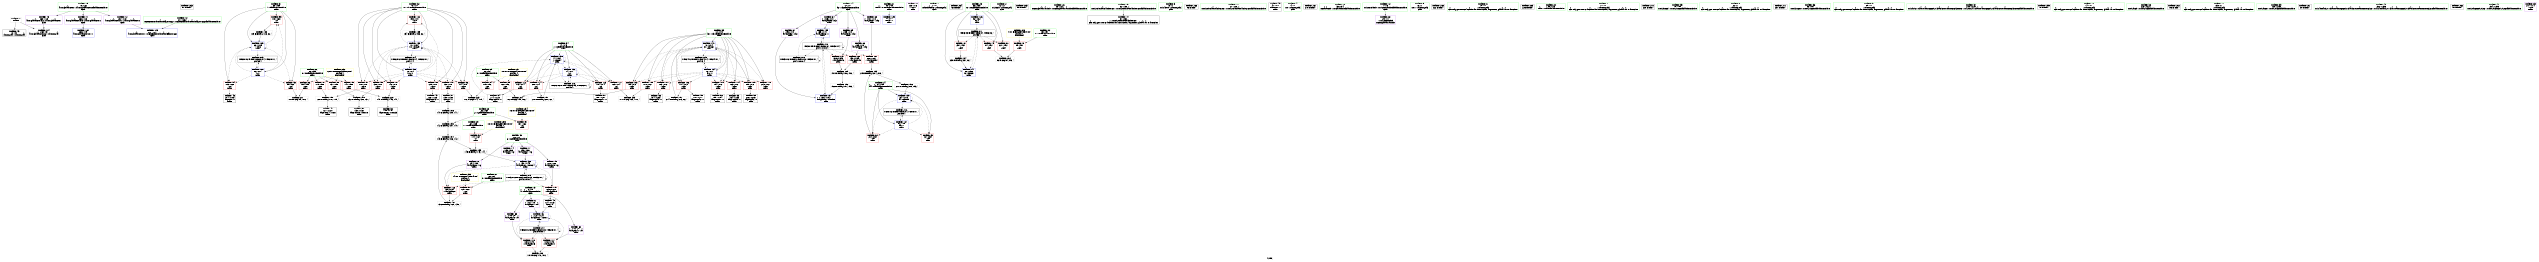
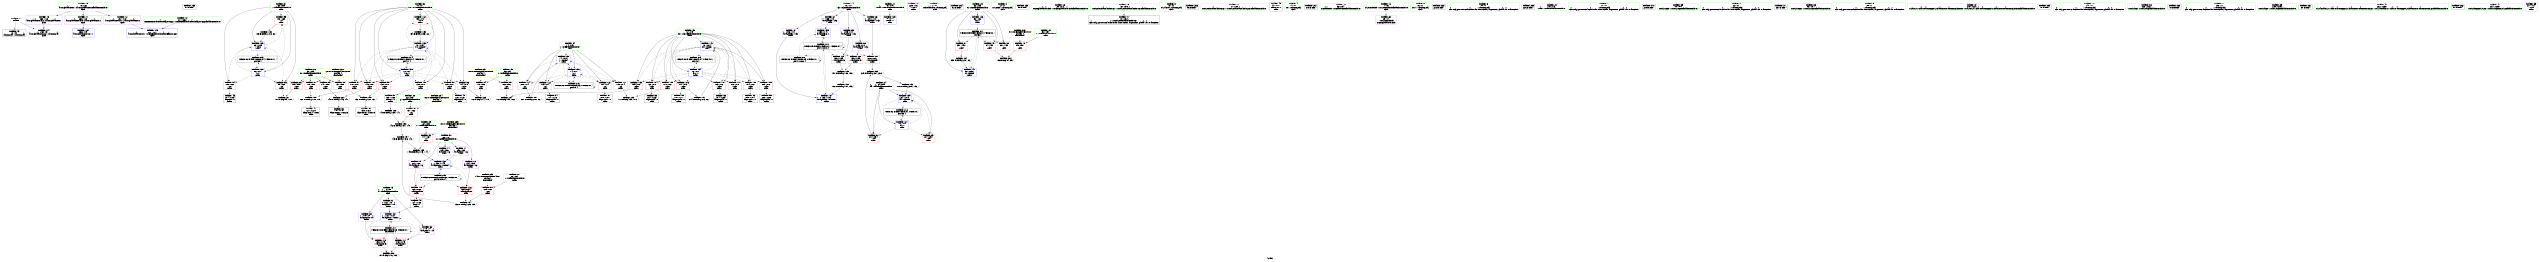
  digraph {
    label=SVFG
    node [color=red shape=record]
    edge [style=solid]
    n1 [color=grey label="{NodeID: 0\nNullPtr}"]
    n2 [color=black label="{NodeID: 43\n2\<--3\ndummyVal\<--dummyVal\n}"]
    n3 [color=blue label="{NodeID: 124\n268\<--3\nllvm.global_ctors_2\<--dummyVal\nGlob }" style=dotted]
    n4 [color=black label="{NodeID: 263\n91 = PHI()\n}"]
    n5 [label="{NodeID: 97\n118\<--70\n\<--i10\nmain\n}"]
    n6 [color=grey label="{NodeID: 190\n120 = Binary(118, 119, )\n}"]
    n7 [color=black label="{NodeID: 47\n121\<--120\nidxprom14\<--rem\nmain\n}"]
    n8 [color=green label="{NodeID: 14\n10\<--11\ndp\<--dp_field_insensitive\nGlob }"]
    n9 [color=purple label="{NodeID: 64\n165\<--10\narrayidx36\<--dp\nmain\n}"]
    n10 [color=purple label="{NodeID: 65\n185\<--10\narrayidx46\<--dp\nmain\n}"]
    n11 [color=purple label="{NodeID: 66\n189\<--10\narrayidx48\<--dp\nmain\n}"]
    n12 [color=purple label="{NodeID: 67\n196\<--10\narrayidx52\<--dp\nmain\n}"]
    n13 [color=purple label="{NodeID: 68\n207\<--10\narrayidx57\<--dp\nmain\n}"]
    n14 [color=blue label="{NodeID: 135\n165\<--141\narrayidx36\<--\nmain\n}"]
    n15 [label="{NodeID: 119\n186\<--185\n\<--arrayidx46\nmain\n}"]
    n16 [label="{NodeID: 120\n190\<--189\n\<--arrayidx48\nmain\n}"]
    n17 [color=blue label="{NodeID: 137\n196\<--192\narrayidx52\<--rem50\nmain\n}"]
    n18 [label="{NodeID: 121\n208\<--207\n\<--arrayidx57\nmain\n}"]
    n19 [color=black label="{NodeID: 210\nMR_30V_5 = PHI(MR_30V_7, MR_30V_4, )\npts\{110000 \}\n}"]
    n20 [color=grey label="{NodeID: 189\n191 = Binary(186, 190, )\n}"]
    n21 [color=grey label="{NodeID: 195\n209 = Binary(204, 208, )\n}"]
    n22 [color=grey label="{NodeID: 194\n143 = Binary(136, 142, )\n}"]
    n23 [color=grey label="{NodeID: 199\n145 = Binary(143, 144, )\n}"]
    n24 [color=blue label="{NodeID: 132\n150\<--145\narrayidx27\<--rem24\nmain\n}"]
    n25 [label="{NodeID: 115\n123\<--122\n\<--arrayidx15\nmain\n}"]
    n26 [label="{NodeID: 116\n135\<--134\n\<--arrayidx20\nmain\n}"]
    n27 [color=black label="{NodeID: 219\nMR_32V_2 = PHI(MR_32V_3, MR_32V_1, )\npts\{670000 \}\n}"]
    n28 [label="{NodeID: 111\n169\<--74\n\<--j\nmain\n}"]
    n29 [color=grey label="{NodeID: 205\n171 = cmp(169, 170, )\n}"]
    n30 [color=green label="{NodeID: 28\n62\<--63\ny\<--y_field_insensitive\nmain\n}"]
    n31 [label="{NodeID: 91\n137\<--62\n\<--y\nmain\n}"]
    n32 [color=grey label="{NodeID: 193\n142 = Binary(137, 140, )\n}"]
    n33 [color=blue label="{NodeID: 125\n48\<--77\nretval\<--\nmain\n}"]
    n34 [color=green label="{NodeID: 42\n20\<--262\n_GLOBAL__sub_I_anrieff_2_0.cpp\<--_GLOBAL__sub_I_anrieff_2_0.cpp_field_insensitive\n}"]
    n35 [color=blue label="{NodeID: 123\n267\<--20\nllvm.global_ctors_1\<--_GLOBAL__sub_I_anrieff_2_0.cpp\nGlob }"]
    n36 [color=blue label="{NodeID: 139\n54\<--210\nall\<--rem59\nmain\n}"]
    n37 [label="{NodeID: 82\n204\<--54\n\<--all\nmain\n}"]
    n38 [label="{NodeID: 83\n227\<--54\n\<--all\nmain\n}"]
    n39 [color=black label="{NodeID: 212\nMR_8V_2 = PHI(MR_8V_4, MR_8V_1, )\npts\{55 \}\n}"]
    n40 [color=blue label="{NodeID: 127\n54\<--89\nall\<--\nmain\n}"]
    n41 [color=grey label="{NodeID: 196\n210 = Binary(209, 193, )\n}"]
    n42 [color=black label="{NodeID: 56\n184\<--183\nidxprom45\<--\nmain\n}"]
    n43 [color=purple label="{NodeID: 70\n225\<--16\n\<--.str.1\nmain\n}"]
    n44 [label="{NodeID: 84\n115\<--56\n\<--n\nmain\n}"]
    n45 [color=grey label="{NodeID: 203\n116 = cmp(114, 115, )\n}"]
    n46 [color=green label="{NodeID: 1\n7\<--1\n__dso_handle\<--dummyObj\nGlob }"]
    n47 [color=black label="{NodeID: 264\n92 = PHI()\n}"]
    n48 [label="{NodeID: 98\n125\<--70\n\<--i10\nmain\n}"]
    n49 [color=black label="{NodeID: 49\n126\<--125\nidxprom16\<--\nmain\n}"]
    n50 [color=green label="{NodeID: 15\n18\<--22\nllvm.global_ctors\<--llvm.global_ctors_field_insensitive\nGlob }"]
    n51 [color=purple label="{NodeID: 71\n266\<--18\nllvm.global_ctors_0\<--llvm.global_ctors\nGlob }"]
    n52 [color=purple label="{NodeID: 72\n267\<--18\nllvm.global_ctors_1\<--llvm.global_ctors\nGlob }"]
    n53 [color=purple label="{NodeID: 73\n268\<--18\nllvm.global_ctors_2\<--llvm.global_ctors\nGlob }"]
    n54 [color=blue label="{NodeID: 122\n266\<--19\nllvm.global_ctors_0\<--\nGlob }"]
    n55 [label="{NodeID: 112\n173\<--74\n\<--j\nmain\n}"]
    n56 [color=black label="{NodeID: 54\n174\<--173\nidxprom40\<--\nmain\n}"]
    n57 [color=green label="{NodeID: 29\n64\<--65\nz\<--z_field_insensitive\nmain\n}"]
    n58 [label="{NodeID: 92\n144\<--64\n\<--z\nmain\n}"]
    n59 [color=blue label="{NodeID: 126\n52\<--82\ntc\<--\nmain\n}"]
    n60 [color=black label="{NodeID: 211\nMR_6V_3 = PHI(MR_6V_4, MR_6V_2, )\npts\{53 \}\n}"]
    n61 [color=blue label="{NodeID: 141\n52\<--238\ntc\<--inc69\nmain\n}"]
    n62 [label="{NodeID: 79\n84\<--52\n\<--tc\nmain\n}"]
    n63 [label="{NodeID: 80\n221\<--52\n\<--tc\nmain\n}"]
    n64 [label="{NodeID: 81\n237\<--52\n\<--tc\nmain\n}"]
    n65 [color=grey label="{NodeID: 202\n86 = cmp(84, 85, )\n}"]
    n66 [color=grey label="{NodeID: 184\n238 = Binary(237, 82, )\n}"]
    n67 [color=blue label="{NodeID: 140\n72\<--214\ni31\<--inc61\nmain\n}"]
    n68 [label="{NodeID: 103\n159\<--72\n\<--i31\nmain\n}"]
    n69 [label="{NodeID: 104\n163\<--72\n\<--i31\nmain\n}"]
    n70 [label="{NodeID: 105\n170\<--72\n\<--i31\nmain\n}"]
    n71 [label="{NodeID: 106\n177\<--72\n\<--i31\nmain\n}"]
    n72 [label="{NodeID: 107\n183\<--72\n\<--i31\nmain\n}"]
    n73 [label="{NodeID: 108\n194\<--72\n\<--i31\nmain\n}"]
    n74 [label="{NodeID: 109\n205\<--72\n\<--i31\nmain\n}"]
    n75 [label="{NodeID: 110\n213\<--72\n\<--i31\nmain\n}"]
    n76 [color=black label="{NodeID: 215\nMR_24V_2 = PHI(MR_24V_4, MR_24V_1, )\npts\{73 \}\n}"]
    n77 [color=grey label="{NodeID: 204\n161 = cmp(159, 160, )\n}"]
    n78 [color=black label="{NodeID: 53\n164\<--163\nidxprom35\<--\nmain\n}"]
    n79 [color=black label="{NodeID: 55\n178\<--177\nidxprom42\<--\nmain\n}"]
    n80 [color=grey label="{NodeID: 197\n214 = Binary(213, 82, )\n}"]
    n81 [color=black label="{NodeID: 58\n195\<--194\nidxprom51\<--\nmain\n}"]
    n82 [color=black label="{NodeID: 59\n206\<--205\nidxprom56\<--\nmain\n}"]
    n83 [color=blue label="{NodeID: 134\n72\<--77\ni31\<--\nmain\n}"]
    n84 [color=black label="{NodeID: 57\n188\<--187\nidxprom47\<--\nmain\n}"]
    n85 [label="{NodeID: 85\n160\<--56\n\<--n\nmain\n}"]
    n86 [color=green label="{NodeID: 2\n12\<--1\n_ZSt3cin\<--dummyObj\nGlob }"]
    n87 [color=black label="{NodeID: 265\n95 = PHI()\n}"]
    n88 [label="{NodeID: 99\n130\<--70\n\<--i10\nmain\n}"]
    n89 [color=grey label="{NodeID: 198\n132 = Binary(130, 131, )\n}"]
    n90 [color=black label="{NodeID: 50\n133\<--132\nidxprom19\<--rem18\nmain\n}"]
    n91 [color=green label="{NodeID: 16\n23\<--24\n__cxx_global_var_init\<--__cxx_global_var_init_field_insensitive\n}"]
    n92 [label="{NodeID: 113\n187\<--74\n\<--j\nmain\n}"]
    n93 [color=green label="{NodeID: 30\n66\<--67\ng\<--g_field_insensitive\nmain\n}"]
    n94 [color=purple label="{NodeID: 74\n105\<--66\narrayidx\<--g\nmain\n}"]
    n95 [color=purple label="{NodeID: 75\n122\<--66\narrayidx15\<--g\nmain\n}"]
    n96 [color=purple label="{NodeID: 76\n134\<--66\narrayidx20\<--g\nmain\n}"]
    n97 [color=purple label="{NodeID: 77\n150\<--66\narrayidx27\<--g\nmain\n}"]
    n98 [color=black label="{NodeID: 48\n124\<--123\nconv\<--\nmain\n}"]
    n99 [color=grey label="{NodeID: 187\n136 = Binary(129, 135, )\n}"]
    n100 [color=black label="{NodeID: 218\nMR_30V_2 = PHI(MR_30V_3, MR_30V_1, )\npts\{110000 \}\n}"]
    n101 [color=grey label="{NodeID: 192\n192 = Binary(191, 193, )\n}"]
    n102 [color=black label="{NodeID: 44\n31\<--32\n\<--_ZNSt8ios_base4InitD1Ev\nCan only get source location for instruction, argument, global var or function.}"]
    n103 [label="{NodeID: 86\n100\<--58\n\<--m\nmain\n}"]
    n104 [color=grey label="{NodeID: 201\n101 = cmp(99, 100, )\n}"]
    n105 [color=green label="{NodeID: 3\n13\<--1\n_ZSt4cout\<--dummyObj\nGlob }"]
    n106 [color=black label="{NodeID: 266\n96 = PHI()\n}"]
    n107 [label="{NodeID: 100\n138\<--70\n\<--i10\nmain\n}"]
    n108 [color=black label="{NodeID: 51\n139\<--138\nconv21\<--\nmain\n}"]
    n109 [color=grey label="{NodeID: 186\n140 = Binary(139, 141, )\n}"]
    n110 [color=green label="{NodeID: 17\n27\<--28\n_ZNSt8ios_base4InitC1Ev\<--_ZNSt8ios_base4InitC1Ev_field_insensitive\n}"]
    n111 [label="{NodeID: 114\n200\<--74\n\<--j\nmain\n}"]
    n112 [color=grey label="{NodeID: 191\n201 = Binary(200, 82, )\n}"]
    n113 [color=blue label="{NodeID: 138\n74\<--201\nj\<--inc54\nmain\n}"]
    n114 [color=blue label="{NodeID: 136\n74\<--77\nj\<--\nmain\n}"]
    n115 [color=black label="{NodeID: 216\nMR_26V_2 = PHI(MR_26V_3, MR_26V_1, )\npts\{75 \}\n}"]
    n116 [color=green label="{NodeID: 31\n68\<--69\ni\<--i_field_insensitive\nmain\n}"]
    n117 [label="{NodeID: 93\n99\<--68\n\<--i\nmain\n}"]
    n118 [label="{NodeID: 94\n103\<--68\n\<--i\nmain\n}"]
    n119 [label="{NodeID: 95\n108\<--68\n\<--i\nmain\n}"]
    n120 [color=blue label="{NodeID: 128\n68\<--77\ni\<--\nmain\n}"]
    n121 [color=blue label="{NodeID: 129\n68\<--109\ni\<--inc\nmain\n}"]
    n122 [color=black label="{NodeID: 46\n104\<--103\nidxprom\<--\nmain\n}"]
    n123 [color=grey label="{NodeID: 188\n109 = Binary(108, 82, )\n}"]
    n124 [color=black label="{NodeID: 213\nMR_20V_2 = PHI(MR_20V_4, MR_20V_1, )\npts\{69 \}\n}"]
    n125 [color=black label="{NodeID: 45\n47\<--77\nmain_ret\<--\nmain\n}"]
    n126 [label="{NodeID: 87\n119\<--58\n\<--m\nmain\n}"]
    n127 [color=green label="{NodeID: 4\n14\<--1\n.str\<--dummyObj\nGlob }"]
    n128 [color=black label="{NodeID: 267\n218 = PHI()\n}"]
    n129 [label="{NodeID: 101\n146\<--70\n\<--i10\nmain\n}"]
    n130 [color=grey label="{NodeID: 200\n148 = Binary(146, 147, )\n}"]
    n131 [color=black label="{NodeID: 52\n149\<--148\nidxprom26\<--rem25\nmain\n}"]
    n132 [color=green label="{NodeID: 18\n33\<--34\n__cxa_atexit\<--__cxa_atexit_field_insensitive\n}"]
    n133 [color=blue label="{NodeID: 131\n127\<--124\narrayidx17\<--conv\nmain\n}"]
    n134 [label="{NodeID: 117\n176\<--175\n\<--arrayidx41\nmain\n}"]
    n135 [label="{NodeID: 118\n180\<--179\n\<--arrayidx43\nmain\n}"]
    n136 [color=black label="{NodeID: 217\nMR_28V_2 = PHI(MR_28V_3, MR_28V_1, )\npts\{90000 \}\n}"]
    n137 [color=green label="{NodeID: 32\n70\<--71\ni10\<--i10_field_insensitive\nmain\n}"]
    n138 [label="{NodeID: 96\n114\<--70\n\<--i10\nmain\n}"]
    n139 [label="{NodeID: 102\n153\<--70\n\<--i10\nmain\n}"]
    n140 [color=blue label="{NodeID: 130\n70\<--77\ni10\<--\nmain\n}"]
    n141 [color=blue label="{NodeID: 133\n70\<--154\ni10\<--inc29\nmain\n}"]
    n142 [color=grey label="{NodeID: 185\n154 = Binary(153, 82, )\n}"]
    n143 [color=black label="{NodeID: 214\nMR_22V_2 = PHI(MR_22V_4, MR_22V_1, )\npts\{71 \}\n}"]
    n144 [color=purple label="{NodeID: 60\n29\<--4\n\<--_ZStL8__ioinit\n__cxx_global_var_init\n}"]
    n145 [label="{NodeID: 88\n131\<--58\n\<--m\nmain\n}"]
    n146 [color=green label="{NodeID: 5\n16\<--1\n.str.1\<--dummyObj\nGlob }"]
    n147 [color=black label="{NodeID: 268\n222 = PHI()\n}"]
    n148 [color=green label="{NodeID: 19\n32\<--38\n_ZNSt8ios_base4InitD1Ev\<--_ZNSt8ios_base4InitD1Ev_field_insensitive\n}"]
    n149 [color=green label="{NodeID: 33\n72\<--73\ni31\<--i31_field_insensitive\nmain\n}"]
    n150 [color=purple label="{NodeID: 61\n127\<--8\narrayidx17\<--a\nmain\n}"]
    n151 [color=grey label="{NodeID: 206\n181 = cmp(176, 180, )\n}"]
    n152 [label="{NodeID: 89\n147\<--58\n\<--m\nmain\n}"]
    n153 [color=green label="{NodeID: 6\n19\<--1\n\<--dummyObj\nCan only get source location for instruction, argument, global var or function.}"]
    n154 [color=black label="{NodeID: 269\n226 = PHI()\n}"]
    n155 [color=green label="{NodeID: 20\n45\<--46\nmain\<--main_field_insensitive\n}"]
    n156 [color=green label="{NodeID: 34\n74\<--75\nj\<--j_field_insensitive\nmain\n}"]
    n157 [color=yellow label="{NodeID: 228\n4V_1 = ENCHI(MR_4V_0)\npts\{51 \}\nFun[main]}" style=double]
    n158 [label="{NodeID: 78\n85\<--50\n\<--T\nmain\n}"]
    n159 [color=purple label="{NodeID: 62\n175\<--8\narrayidx41\<--a\nmain\n}"]
    n160 [label="{NodeID: 90\n129\<--60\n\<--x\nmain\n}"]
    n161 [color=green label="{NodeID: 7\n77\<--1\n\<--dummyObj\nCan only get source location for instruction, argument, global var or function.}"]
    n162 [color=black label="{NodeID: 270\n228 = PHI()\n}"]
    n163 [color=green label="{NodeID: 21\n48\<--49\nretval\<--retval_field_insensitive\nmain\n}"]
    n164 [color=green label="{NodeID: 35\n79\<--80\n_ZNSirsERi\<--_ZNSirsERi_field_insensitive\n}"]
    n165 [color=purple label="{NodeID: 63\n179\<--8\narrayidx43\<--a\nmain\n}"]
    n166 [color=green label="{NodeID: 8\n82\<--1\n\<--dummyObj\nCan only get source location for instruction, argument, global var or function.}"]
    n167 [color=black label="{NodeID: 271\n231 = PHI()\n}"]
    n168 [color=green label="{NodeID: 22\n50\<--51\nT\<--T_field_insensitive\nmain\n}"]
    n169 [color=green label="{NodeID: 36\n93\<--94\n_ZNSirsERx\<--_ZNSirsERx_field_insensitive\n}"]
    n170 [color=green label="{NodeID: 9\n89\<--1\n\<--dummyObj\nCan only get source location for instruction, argument, global var or function.}"]
    n171 [color=green label="{NodeID: 23\n52\<--53\ntc\<--tc_field_insensitive\nmain\n}"]
    n172 [color=green label="{NodeID: 37\n219\<--220\n_ZStlsISt11char_traitsIcEERSt13basic_ostreamIcT_ES5_PKc\<--_ZStlsISt11char_traitsIcEERSt13basic_ostreamIcT_ES5_PKc_field_insensitive\n}"]
    n173 [color=yellow label="{NodeID: 231\n10V_1 = ENCHI(MR_10V_0)\npts\{57 \}\nFun[main]}" style=double]
    n174 [color=black label="{NodeID: 259\n78 = PHI()\n}"]
    n175 [color=green label="{NodeID: 10\n141\<--1\n\<--dummyObj\nCan only get source location for instruction, argument, global var or function.}"]
    n176 [color=green label="{NodeID: 24\n54\<--55\nall\<--all_field_insensitive\nmain\n}"]
    n177 [color=green label="{NodeID: 38\n223\<--224\n_ZNSolsEi\<--_ZNSolsEi_field_insensitive\n}"]
    n178 [color=yellow label="{NodeID: 232\n12V_1 = ENCHI(MR_12V_0)\npts\{59 \}\nFun[main]}" style=double]
    n179 [color=black label="{NodeID: 260\n106 = PHI()\n}"]
    n180 [color=green label="{NodeID: 11\n193\<--1\n\<--dummyObj\nCan only get source location for instruction, argument, global var or function.}"]
    n181 [color=green label="{NodeID: 25\n56\<--57\nn\<--n_field_insensitive\nmain\n}"]
    n182 [color=green label="{NodeID: 39\n229\<--230\n_ZNSolsEx\<--_ZNSolsEx_field_insensitive\n}"]
    n183 [color=yellow label="{NodeID: 233\n14V_1 = ENCHI(MR_14V_0)\npts\{61 \}\nFun[main]}" style=double]
    n184 [color=black label="{NodeID: 261\n30 = PHI()\n}"]
    n185 [color=green label="{NodeID: 12\n4\<--6\n_ZStL8__ioinit\<--_ZStL8__ioinit_field_insensitive\nGlob }"]
    n186 [color=green label="{NodeID: 26\n58\<--59\nm\<--m_field_insensitive\nmain\n}"]
    n187 [color=green label="{NodeID: 40\n232\<--233\n_ZSt4endlIcSt11char_traitsIcEERSt13basic_ostreamIT_T0_ES6_\<--_ZSt4endlIcSt11char_traitsIcEERSt13basic_ostreamIT_T0_ES6__field_insensitive\n}"]
    n188 [color=yellow label="{NodeID: 234\n16V_1 = ENCHI(MR_16V_0)\npts\{63 \}\nFun[main]}" style=double]
    n189 [color=black label="{NodeID: 262\n90 = PHI()\n}"]
    n190 [color=green label="{NodeID: 13\n8\<--9\na\<--a_field_insensitive\nGlob }"]
    n191 [color=green label="{NodeID: 27\n60\<--61\nx\<--x_field_insensitive\nmain\n}"]
    n192 [color=green label="{NodeID: 41\n234\<--235\n_ZNSolsEPFRSoS_E\<--_ZNSolsEPFRSoS_E_field_insensitive\n}"]
    n193 [color=yellow label="{NodeID: 235\n18V_1 = ENCHI(MR_18V_0)\npts\{65 \}\nFun[main]}" style=double]
    n194 [color=purple label="{NodeID: 69\n217\<--14\n\<--.str\nmain\n}"]
    n1 -> n2
    n1 -> n3
    n5 -> n6
    n6 -> n7
    n8 -> n9
    n8 -> n10
    n8 -> n11
    n8 -> n12
    n8 -> n13
    n9 -> n14
    n10 -> n15
    n11 -> n16
    n12 -> n17
    n13 -> n18
    n14 -> n19 [style=dashed]
    n15 -> n20
    n16 -> n20
    n17 -> n19 [style=dashed]
    n18 -> n21
    n19 -> n14 [style=dashed]
    n19 -> n15 [style=dashed]
    n19 -> n16 [style=dashed]
    n19 -> n17 [style=dashed]
    n19 -> n18 [style=dashed]
    n19 -> n19 [style=dashed]
    n19 -> n100 [style=dashed]
    n20 -> n101
    n21 -> n41
    n22 -> n23
    n23 -> n24
    n24 -> n24 [style=dashed]
    n24 -> n25 [style=dashed]
    n24 -> n26 [style=dashed]
    n24 -> n27 [style=dashed]
    n25 -> n98
    n26 -> n99
    n27 -> n24 [style=dashed]
    n27 -> n25 [style=dashed]
    n27 -> n26 [style=dashed]
    n27 -> n27 [style=dashed]
    n28 -> n29
    n30 -> n31
-   n30 -> n32
+   n31 -> n32
    n32 -> n22
    n34 -> n35
    n36 -> n36 [style=dashed]
    n36 -> n37 [style=dashed]
    n36 -> n38 [style=dashed]
    n36 -> n39 [style=dashed]
    n37 -> n21
    n39 -> n40 [style=dashed]
    n40 -> n36 [style=dashed]
    n40 -> n37 [style=dashed]
    n40 -> n38 [style=dashed]
    n40 -> n39 [style=dashed]
    n41 -> n36
    n44 -> n45
    n48 -> n49
    n50 -> n51
    n50 -> n52
    n50 -> n53
    n51 -> n54
    n52 -> n35
    n53 -> n3
    n55 -> n56
    n57 -> n58
    n58 -> n23
    n59 -> n60 [style=dashed]
    n60 -> n61 [style=dashed]
    n60 -> n62 [style=dashed]
    n60 -> n63 [style=dashed]
    n60 -> n64 [style=dashed]
    n61 -> n60 [style=dashed]
    n62 -> n65
    n64 -> n66
    n66 -> n61
    n67 -> n67 [style=dashed]
    n67 -> n68 [style=dashed]
    n67 -> n69 [style=dashed]
    n67 -> n70 [style=dashed]
    n67 -> n71 [style=dashed]
    n67 -> n72 [style=dashed]
    n67 -> n73 [style=dashed]
    n67 -> n74
    n67 -> n75 [style=dashed]
    n67 -> n76 [style=dashed]
    n68 -> n77
    n69 -> n78
    n70 -> n29
    n71 -> n79
    n71 -> n80
    n72 -> n42
    n73 -> n81
    n74 -> n82
    n76 -> n83 [style=dashed]
    n80 -> n67
    n83 -> n67 [style=dashed]
    n83 -> n68 [style=dashed]
    n83 -> n69 [style=dashed]
    n83 -> n70 [style=dashed]
    n83 -> n71 [style=dashed]
    n83 -> n72 [style=dashed]
    n83 -> n73 [style=dashed]
    n83 -> n74 [style=dashed]
    n83 -> n75 [style=dashed]
    n83 -> n76 [style=dashed]
    n85 -> n77
    n88 -> n89
    n89 -> n90
    n92 -> n84
    n93 -> n94
    n93 -> n95
    n93 -> n96
    n93 -> n97
    n95 -> n25
    n96 -> n26
    n97 -> n24
    n98 -> n133
    n99 -> n22
    n100 -> n14 [style=dashed]
    n100 -> n100 [style=dashed]
    n101 -> n17
    n103 -> n104
    n107 -> n108
    n108 -> n109
    n109 -> n32
    n111 -> n112
    n112 -> n113
    n113 -> n28 [style=dashed]
    n113 -> n55 [style=dashed]
    n113 -> n92 [style=dashed]
    n113 -> n111 [style=dashed]
    n113 -> n113 [style=dashed]
    n113 -> n114 [style=dashed]
    n113 -> n115 [style=dashed]
    n114 -> n28 [style=dashed]
    n114 -> n55 [style=dashed]
    n114 -> n92 [style=dashed]
    n114 -> n111 [style=dashed]
-   n56 -> n113 [style=dashed]
+   n114 -> n113 [style=dashed]
    n114 -> n114 [style=dashed]
    n114 -> n115 [style=dashed]
    n115 -> n114 [style=dashed]
    n115 -> n115 [style=dashed]
    n116 -> n117
    n116 -> n118
    n116 -> n119
    n116 -> n120
    n116 -> n121
    n117 -> n104
    n118 -> n122
    n119 -> n123
    n120 -> n117 [style=dashed]
    n120 -> n118 [style=dashed]
    n120 -> n119 [style=dashed]
    n120 -> n121 [style=dashed]
    n120 -> n124 [style=dashed]
    n121 -> n117 [style=dashed]
    n121 -> n118 [style=dashed]
    n121 -> n119 [style=dashed]
    n121 -> n121 [style=dashed]
    n121 -> n124 [style=dashed]
    n123 -> n121
    n124 -> n120 [style=dashed]
    n126 -> n6
    n129 -> n130
    n130 -> n131
    n133 -> n133 [style=dashed]
    n133 -> n134 [style=dashed]
    n133 -> n135 [style=dashed]
    n133 -> n136 [style=dashed]
    n134 -> n151
    n135 -> n151
    n136 -> n133 [style=dashed]
    n136 -> n134 [style=dashed]
    n136 -> n135 [style=dashed]
    n136 -> n136 [style=dashed]
    n137 -> n5
    n137 -> n48
    n137 -> n88
    n137 -> n107
    n137 -> n129
    n137 -> n138
    n137 -> n139
    n137 -> n140
    n137 -> n141
    n138 -> n45
    n139 -> n142
    n140 -> n5 [style=dashed]
    n140 -> n48 [style=dashed]
    n140 -> n88 [style=dashed]
    n140 -> n107 [style=dashed]
    n140 -> n129 [style=dashed]
    n140 -> n138 [style=dashed]
    n140 -> n139 [style=dashed]
    n140 -> n141 [style=dashed]
    n140 -> n143 [style=dashed]
    n141 -> n5 [style=dashed]
    n141 -> n48 [style=dashed]
    n141 -> n88 [style=dashed]
    n141 -> n107 [style=dashed]
    n141 -> n129 [style=dashed]
    n141 -> n138 [style=dashed]
    n141 -> n139 [style=dashed]
    n141 -> n141 [style=dashed]
    n141 -> n143 [style=dashed]
    n142 -> n141
    n143 -> n140 [style=dashed]
    n145 -> n89
    n148 -> n102
    n149 -> n67
    n149 -> n68
    n149 -> n69
    n149 -> n70
    n149 -> n71
    n149 -> n72
    n149 -> n73
    n149 -> n74
    n149 -> n75
    n149 -> n83
    n150 -> n133
    n152 -> n130
    n156 -> n28
    n156 -> n55
    n156 -> n92
    n156 -> n111
    n156 -> n113 [style=dashed]
    n156 -> n114
    n157 -> n158 [style=dashed]
    n158 -> n65
    n159 -> n134
    n160 -> n99
    n163 -> n33
    n165 -> n135
    n168 -> n158
    n171 -> n59
    n171 -> n61
    n171 -> n62
    n171 -> n63
    n171 -> n64
    n173 -> n44 [style=dashed]
    n173 -> n85 [style=dashed]
    n176 -> n36
    n176 -> n37
    n176 -> n38
    n176 -> n40
    n178 -> n103 [style=dashed]
    n178 -> n126 [style=dashed]
    n178 -> n145 [style=dashed]
    n178 -> n152 [style=dashed]
    n181 -> n44
    n181 -> n85
    n183 -> n160 [style=dashed]
    n185 -> n144
    n186 -> n103
    n186 -> n126
    n186 -> n145
    n186 -> n152
    n188 -> n31 [style=dashed]
    n190 -> n150
    n190 -> n159
    n190 -> n165
    n191 -> n160
    n193 -> n58 [style=dashed]
  }
